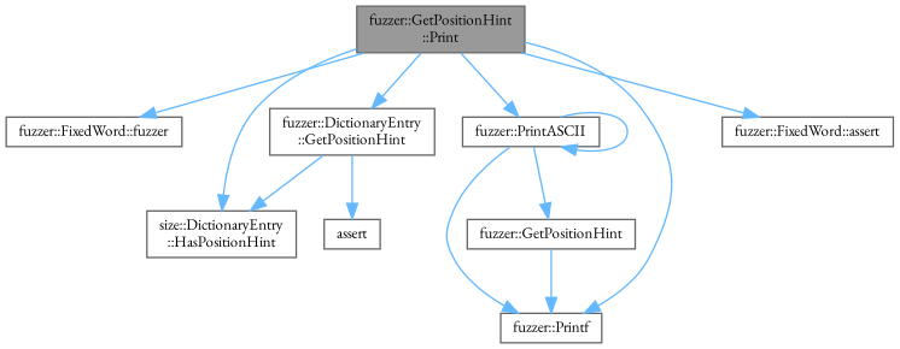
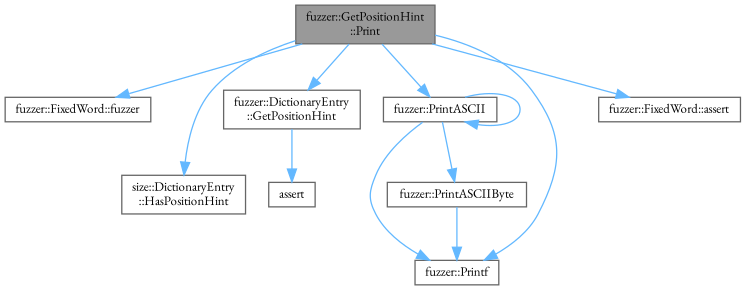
  digraph {
    fontname="EB Garamond"
    rankdir=TB
    node [color=grey40 fillcolor=white fontname="EB Garamond" fontsize=10 shape=box style=filled]
    edge [color=steelblue1 fontname="EB Garamond" fontsize=10 labelfontname=Helvetica labelfontsize=10 style=solid]
    n1 [color=gray40 fillcolor=grey60 fontcolor=black height=0.2 label="fuzzer::GetPositionHint\l::Print" width=0.4]
    n2 [height=0.2 label="fuzzer::FixedWord::fuzzer" width=0.4]
    n3 [height=0.2 label="fuzzer::DictionaryEntry\l::GetPositionHint" width=0.4]
    n4 [height=0.2 label="size::DictionaryEntry\l::HasPositionHint" width=0.4]
    n5 [height=0.2 label="fuzzer::PrintASCII" width=0.4]
    n6 [height=0.2 label="fuzzer::Printf" width=0.4]
    n7 [height=0.2 label="fuzzer::FixedWord::assert" width=0.4]
    n8 [height=0.2 label=assert width=0.4]
-   n9 [height=0.2 label="fuzzer::GetPositionHint" width=0.4]
+   n9 [height=0.2 label="fuzzer::PrintASCIIByte" width=0.4]
    n1 -> n2
    n1 -> n3
    n1 -> n4
    n1 -> n5
    n1 -> n6
    n1 -> n7
-   n3 -> n4
    n3 -> n8
    n5 -> n5
    n5 -> n6
    n5 -> n9
    n9 -> n6
  }
